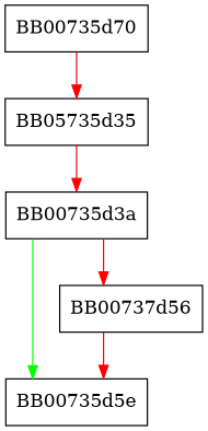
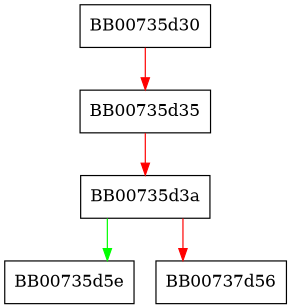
  digraph {
    splines=ortho
    node [shape=box]
    edge [color=red]
-   BB00735d30 [label=BB00735d70]
-   BB00735d35 [label=BB05735d35]
+   BB00735d30
+   BB00735d35
    BB00735d3a
    BB00735d5e
    n5 [label=BB00737d56]
    BB00735d30 -> BB00735d35
    BB00735d35 -> BB00735d3a
    BB00735d3a -> BB00735d5e [color=green]
    BB00735d3a -> n5
-   n5 -> BB00735d5e
  }
